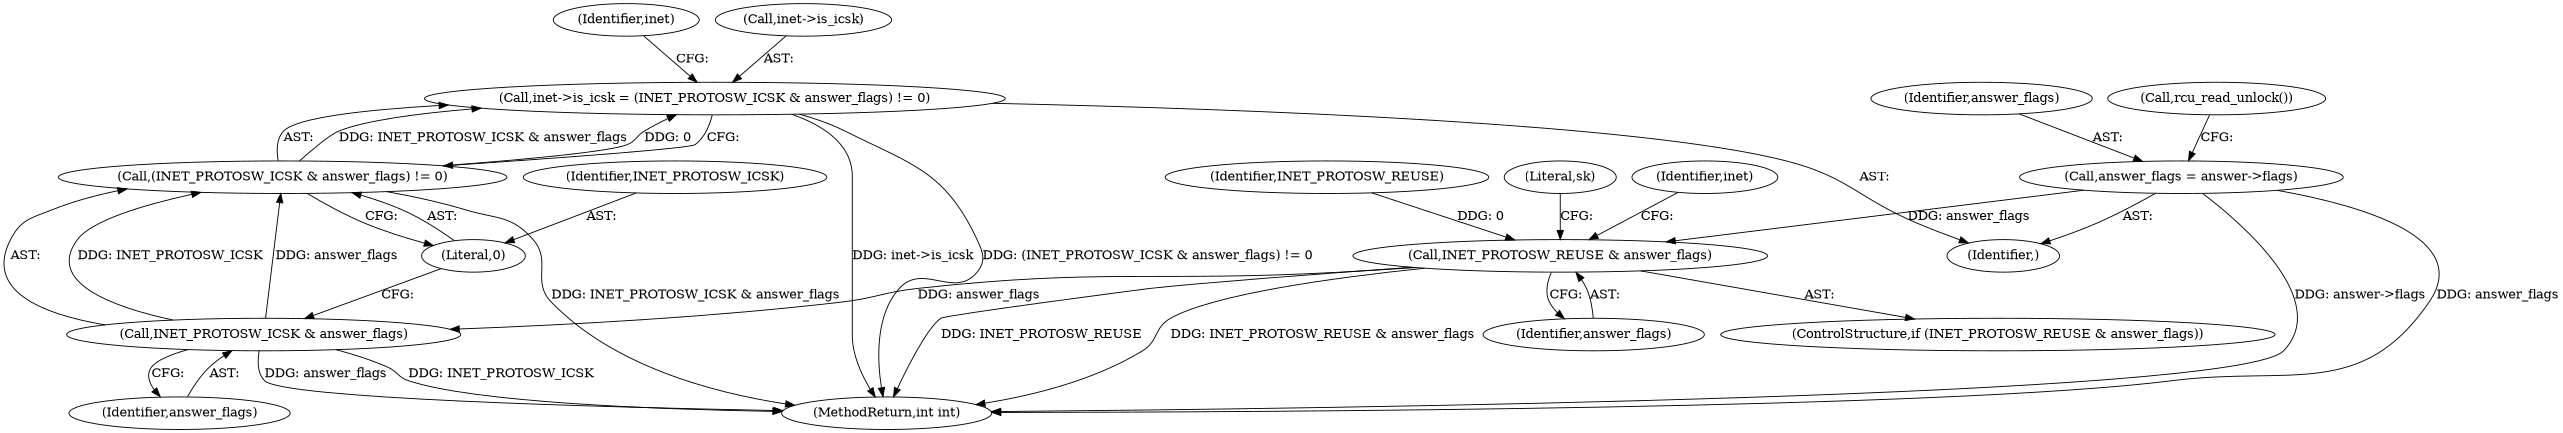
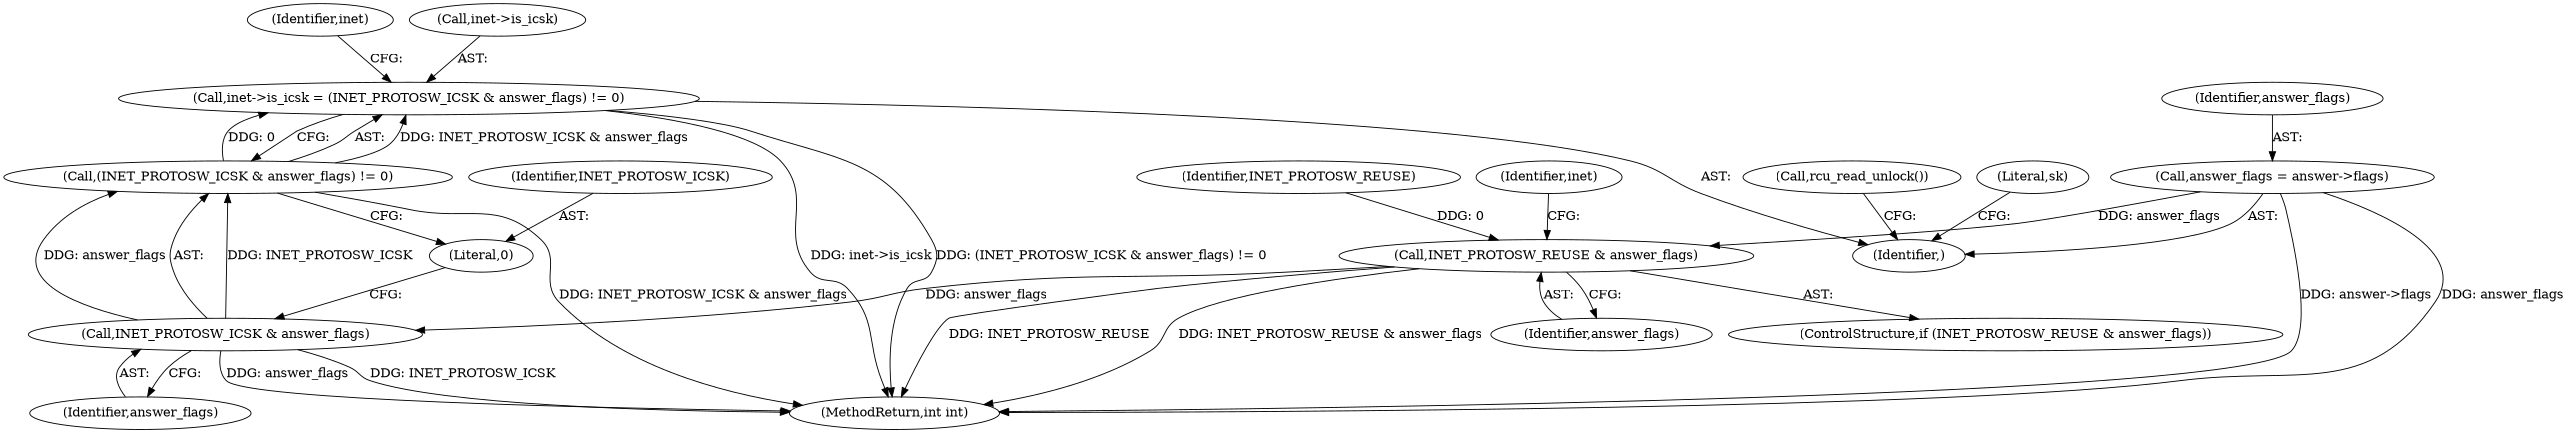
  digraph {
    n1 [label="(Call,inet->is_icsk = (INET_PROTOSW_ICSK & answer_flags) != 0)"]
    n2 [label="(Call,(INET_PROTOSW_ICSK & answer_flags) != 0)"]
    n3 [label="(MethodReturn,int int)"]
    n4 [label="(Identifier,)"]
    n5 [label="(Literal,0)"]
    n6 [label="(Call,INET_PROTOSW_ICSK & answer_flags)"]
    n7 [label="(Identifier,answer_flags)"]
    n8 [label="(Call,INET_PROTOSW_REUSE & answer_flags)"]
    n9 [label="(Identifier,answer_flags)"]
    n10 [label="(ControlStructure,if (INET_PROTOSW_REUSE & answer_flags))"]
    n11 [label="(Call,answer_flags = answer->flags)"]
    n12 [label="(Identifier,inet)"]
    n13 [label="(Identifier,answer_flags)"]
    n14 [label="(Identifier,INET_PROTOSW_ICSK)"]
    n15 [label="(Identifier,INET_PROTOSW_REUSE)"]
    n16 [label="(Call,rcu_read_unlock())"]
    n17 [label="(Literal,sk)"]
    n18 [label="(Identifier,inet)"]
    n19 [label="(Call,inet->is_icsk)"]
    n1 -> n2 [label="CFG: "]
    n1 -> n3 [label="DDG: inet->is_icsk"]
    n1 -> n3 [label="DDG: (INET_PROTOSW_ICSK & answer_flags) != 0"]
    n1 -> n4 [label="AST: "]
    n2 -> n1 [label="AST: "]
    n2 -> n1 [label="DDG: INET_PROTOSW_ICSK & answer_flags"]
    n2 -> n1 [label="DDG: 0"]
    n2 -> n3 [label="DDG: INET_PROTOSW_ICSK & answer_flags"]
    n2 -> n5 [label="CFG: "]
-   n5 -> n2 [label="AST: "]
    n5 -> n6 [label="CFG: "]
    n6 -> n2 [label="AST: "]
    n6 -> n2 [label="DDG: INET_PROTOSW_ICSK"]
    n6 -> n2 [label="DDG: answer_flags"]
    n6 -> n3 [label="DDG: answer_flags"]
    n6 -> n3 [label="DDG: INET_PROTOSW_ICSK"]
    n6 -> n7 [label="CFG: "]
    n7 -> n6 [label="AST: "]
    n8 -> n3 [label="DDG: INET_PROTOSW_REUSE"]
    n8 -> n3 [label="DDG: INET_PROTOSW_REUSE & answer_flags"]
    n8 -> n6 [label="DDG: answer_flags"]
    n8 -> n9 [label="CFG: "]
    n8 -> n10 [label="AST: "]
    n9 -> n8 [label="AST: "]
    n11 -> n3 [label="DDG: answer->flags"]
    n11 -> n3 [label="DDG: answer_flags"]
    n11 -> n4 [label="AST: "]
    n11 -> n8 [label="DDG: answer_flags"]
    n12 -> n8 [label="CFG: "]
    n13 -> n11 [label="AST: "]
    n14 -> n5 [label="AST: "]
    n15 -> n8 [label="DDG: 0"]
-   n16 -> n11 [label="CFG: "]
-   n17 -> n8 [label="CFG: "]
+   n16 -> n4 [label="CFG: "]
+   n17 -> n4 [label="CFG: "]
    n18 -> n1 [label="CFG: "]
    n19 -> n1 [label="AST: "]
  }
